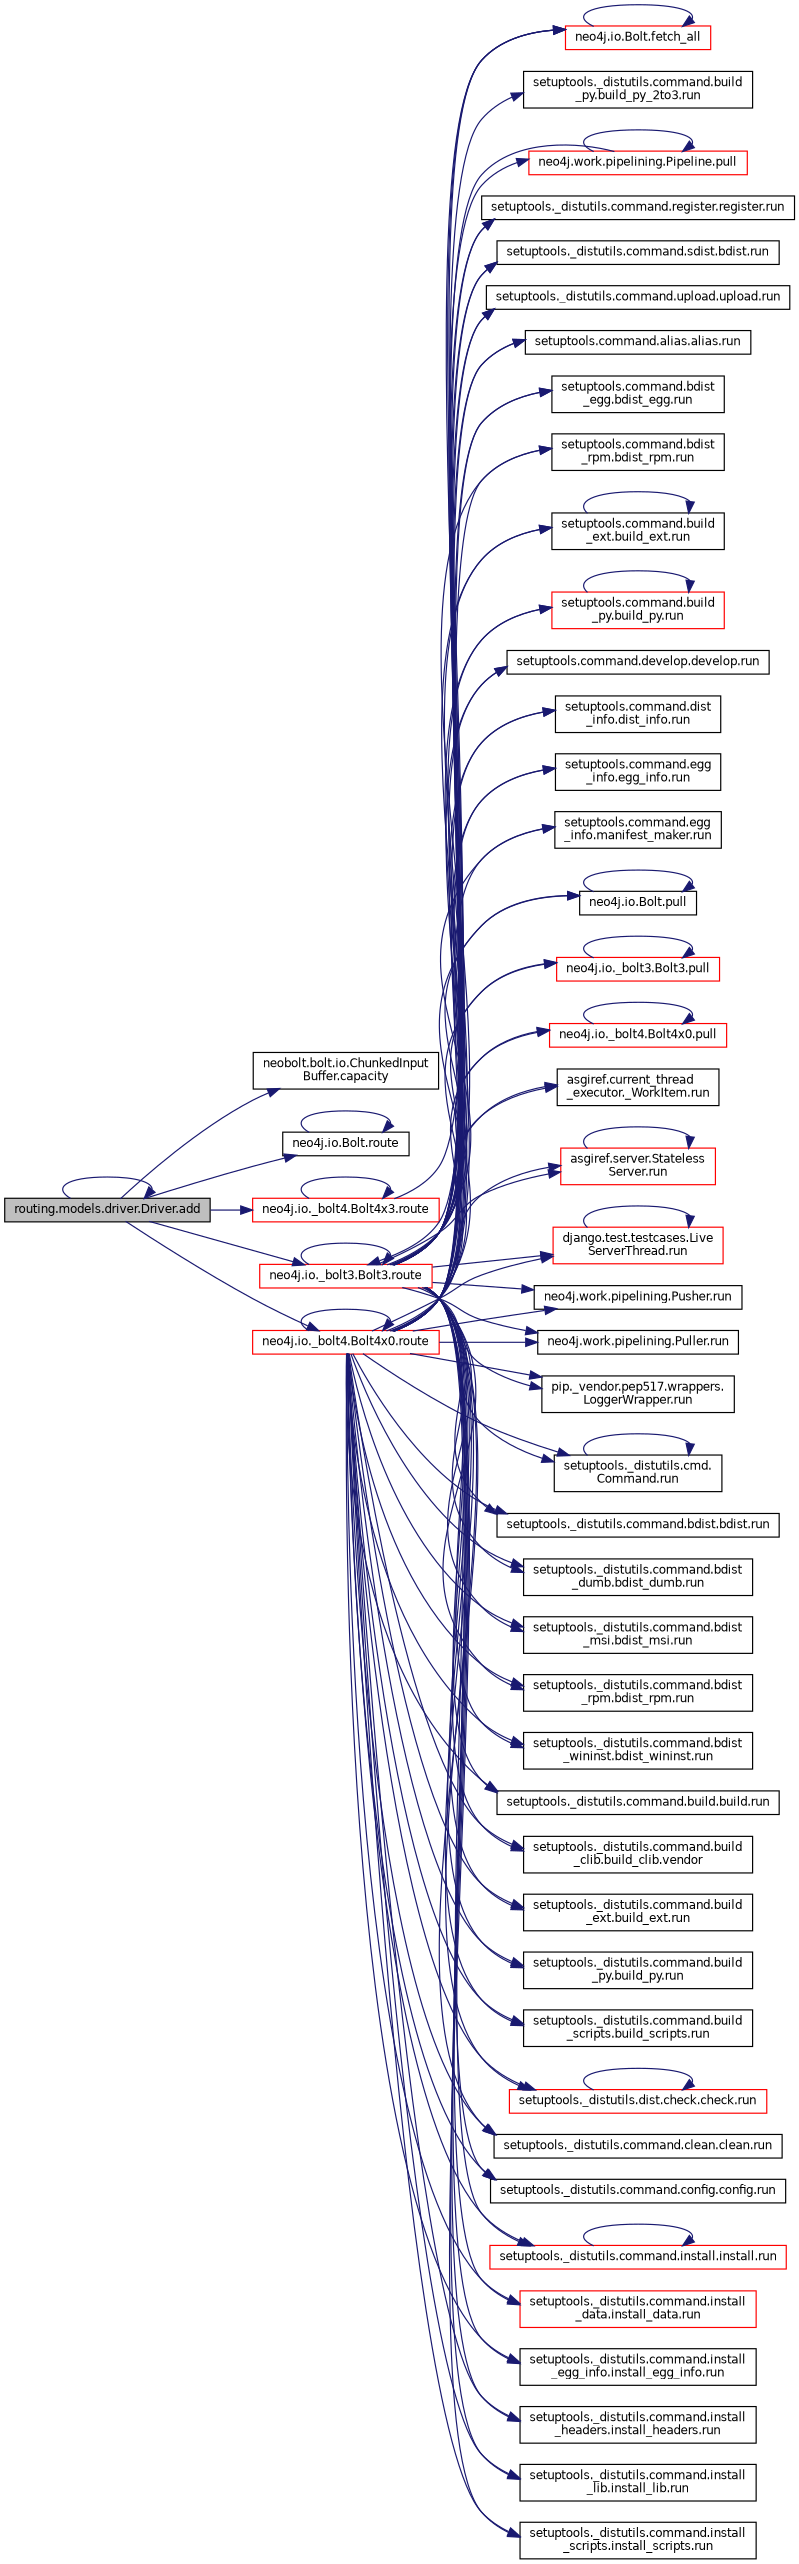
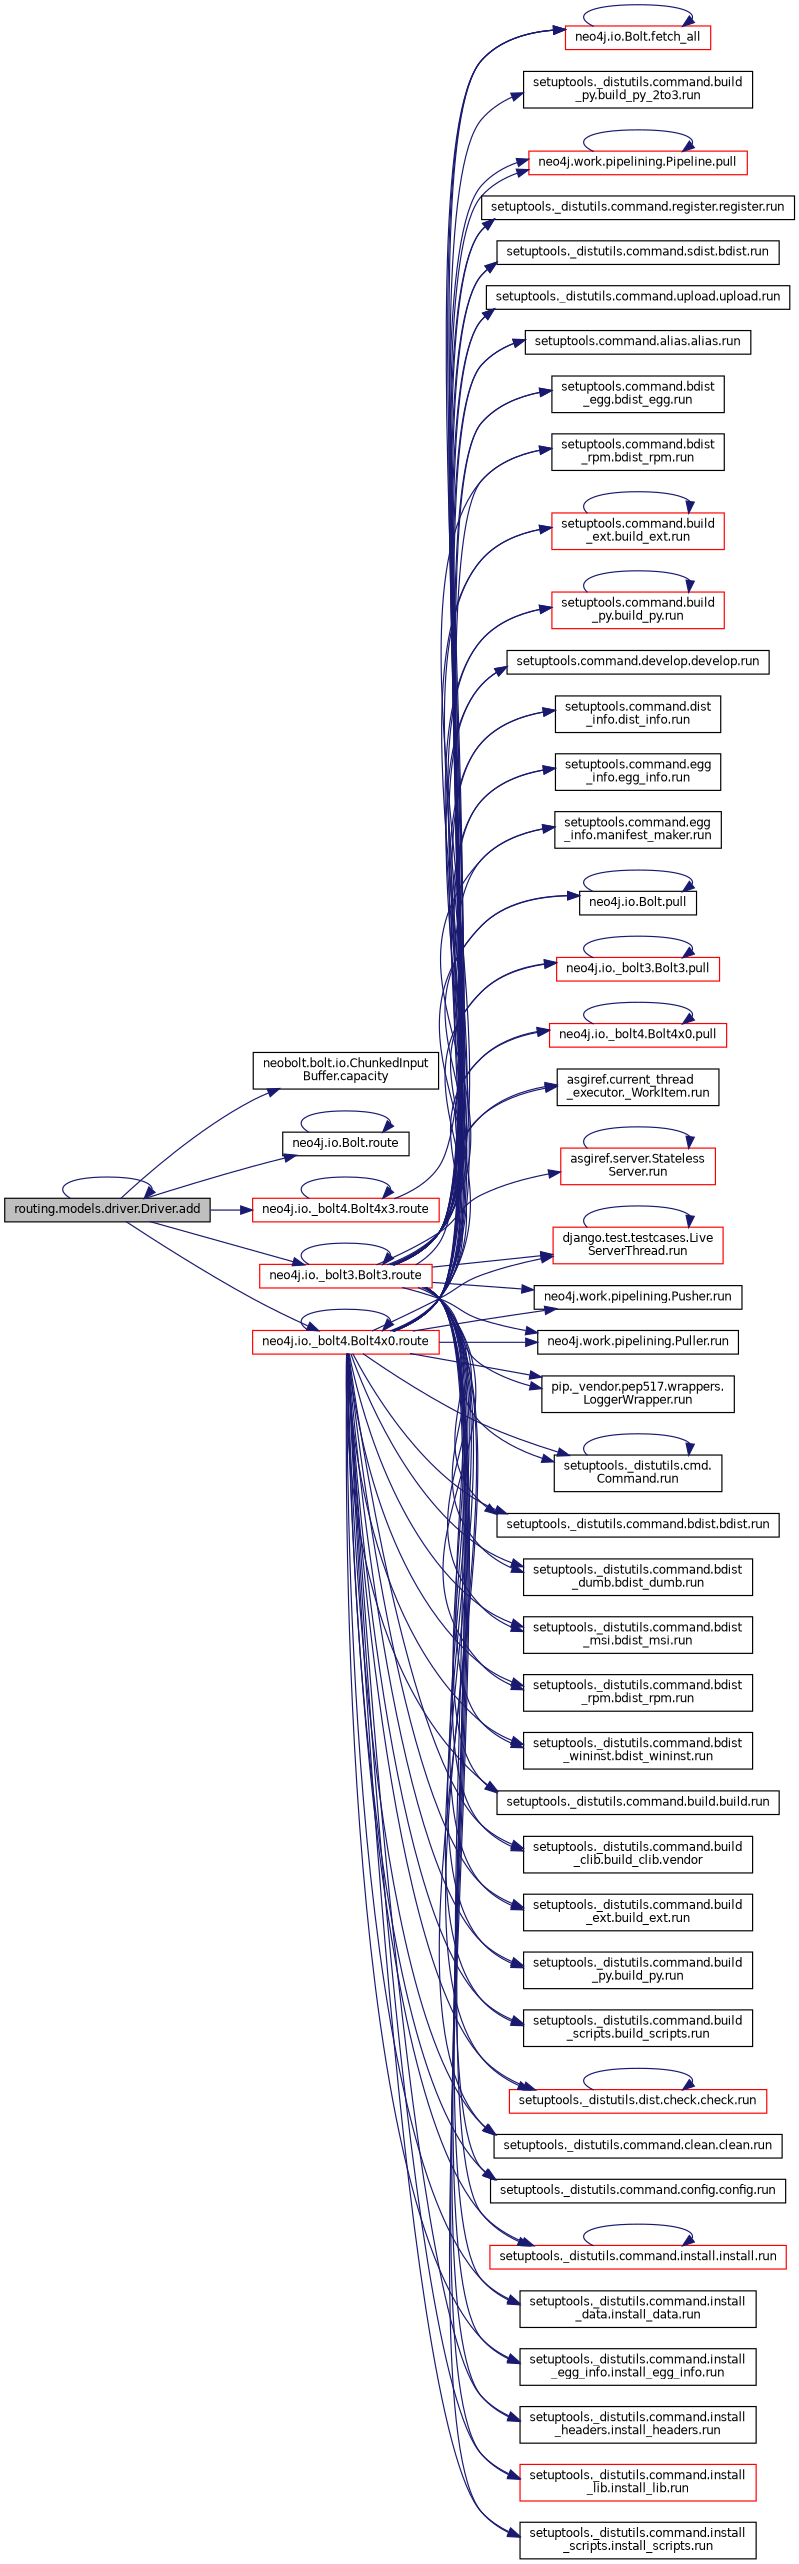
  digraph {
    rankdir=LR
    node [color=black fillcolor=white fontname=Helvetica fontsize=10 shape=record style=filled]
    edge [color=midnightblue fontname=Helvetica fontsize=10 labelfontname=Helvetica labelfontsize=10 style=solid]
    n1 [fillcolor=grey75 fontcolor=black height=0.2 label="routing.models.driver.Driver.add" width=0.4]
    n2 [height=0.2 label="neobolt.bolt.io.ChunkedInput\lBuffer.capacity" width=0.4]
    n3 [height=0.2 label="neo4j.io.Bolt.route" width=0.4]
    n4 [color=red height=0.2 label="neo4j.io._bolt3.Bolt3.route" width=0.4]
    n5 [color=red height=0.2 label="neo4j.io._bolt4.Bolt4x0.route" width=0.4]
    n6 [color=red height=0.2 label="neo4j.io._bolt4.Bolt4x3.route" width=0.4]
    n7 [color=red height=0.2 label="neo4j.io.Bolt.fetch_all" width=0.4]
    n8 [color=red height=0.2 label="neo4j.work.pipelining.Pipeline.pull" width=0.4]
    n9 [height=0.2 label="neo4j.io.Bolt.pull" width=0.4]
    n10 [color=red height=0.2 label="neo4j.io._bolt3.Bolt3.pull" width=0.4]
    n11 [color=red height=0.2 label="neo4j.io._bolt4.Bolt4x0.pull" width=0.4]
    n12 [height=0.2 label="asgiref.current_thread\l_executor._WorkItem.run" width=0.4]
    n13 [color=red height=0.2 label="asgiref.server.Stateless\lServer.run" width=0.4]
    n14 [color=red height=0.2 label="django.test.testcases.Live\lServerThread.run" width=0.4]
    n15 [height=0.2 label="neo4j.work.pipelining.Pusher.run" width=0.4]
    n16 [height=0.2 label="neo4j.work.pipelining.Puller.run" width=0.4]
    n17 [height=0.2 label="pip._vendor.pep517.wrappers.\lLoggerWrapper.run" width=0.4]
    n18 [height=0.2 label="setuptools._distutils.cmd.\lCommand.run" width=0.4]
    n19 [height=0.2 label="setuptools._distutils.command.bdist.bdist.run" width=0.4]
    n20 [height=0.2 label="setuptools._distutils.command.bdist\l_dumb.bdist_dumb.run" width=0.4]
    n21 [height=0.2 label="setuptools._distutils.command.bdist\l_msi.bdist_msi.run" width=0.4]
    n22 [height=0.2 label="setuptools._distutils.command.bdist\l_rpm.bdist_rpm.run" width=0.4]
    n23 [height=0.2 label="setuptools._distutils.command.bdist\l_wininst.bdist_wininst.run" width=0.4]
    n24 [height=0.2 label="setuptools._distutils.command.build.build.run" width=0.4]
    n25 [height=0.2 label="setuptools._distutils.command.build\l_clib.build_clib.vendor" width=0.4]
    n26 [height=0.2 label="setuptools._distutils.command.build\l_ext.build_ext.run" width=0.4]
    n27 [height=0.2 label="setuptools._distutils.command.build\l_py.build_py.run" width=0.4]
    n28 [height=0.2 label="setuptools._distutils.command.build\l_py.build_py_2to3.run" width=0.4]
    n29 [height=0.2 label="setuptools._distutils.command.build\l_scripts.build_scripts.run" width=0.4]
    n30 [color=red height=0.2 label="setuptools._distutils.dist.check.check.run" width=0.4]
    n31 [height=0.2 label="setuptools._distutils.command.clean.clean.run" width=0.4]
    n32 [height=0.2 label="setuptools._distutils.command.config.config.run" width=0.4]
    n33 [color=red height=0.2 label="setuptools._distutils.command.install.install.run" width=0.4]
-   n34 [color=red height=0.2 label="setuptools._distutils.command.install\l_data.install_data.run" width=0.4]
+   n34 [height=0.2 label="setuptools._distutils.command.install\l_data.install_data.run" width=0.4]
    n35 [height=0.2 label="setuptools._distutils.command.install\l_egg_info.install_egg_info.run" width=0.4]
    n36 [height=0.2 label="setuptools._distutils.command.install\l_headers.install_headers.run" width=0.4]
-   n37 [height=0.2 label="setuptools._distutils.command.install\l_lib.install_lib.run" width=0.4]
+   n37 [color=red height=0.2 label="setuptools._distutils.command.install\l_lib.install_lib.run" width=0.4]
    n38 [height=0.2 label="setuptools._distutils.command.install\l_scripts.install_scripts.run" width=0.4]
    n39 [height=0.2 label="setuptools._distutils.command.register.register.run" width=0.4]
    n40 [height=0.2 label="setuptools._distutils.command.sdist.bdist.run" width=0.4]
    n41 [height=0.2 label="setuptools._distutils.command.upload.upload.run" width=0.4]
    n42 [height=0.2 label="setuptools.command.alias.alias.run" width=0.4]
    n43 [height=0.2 label="setuptools.command.bdist\l_egg.bdist_egg.run" width=0.4]
    n44 [height=0.2 label="setuptools.command.bdist\l_rpm.bdist_rpm.run" width=0.4]
-   n45 [height=0.2 label="setuptools.command.build\l_ext.build_ext.run" width=0.4]
+   n45 [color=red height=0.2 label="setuptools.command.build\l_ext.build_ext.run" width=0.4]
    n46 [color=red height=0.2 label="setuptools.command.build\l_py.build_py.run" width=0.4]
    n47 [height=0.2 label="setuptools.command.develop.develop.run" width=0.4]
    n48 [height=0.2 label="setuptools.command.dist\l_info.dist_info.run" width=0.4]
    n49 [height=0.2 label="setuptools.command.egg\l_info.egg_info.run" width=0.4]
    n50 [height=0.2 label="setuptools.command.egg\l_info.manifest_maker.run" width=0.4]
    n1 -> n1
    n1 -> n2
    n1 -> n3
    n1 -> n4
    n1 -> n5
    n1 -> n6
    n3 -> n3
    n4 -> n4
    n4 -> n7
-   n8 -> n4
+   n4 -> n8
    n4 -> n9
    n4 -> n10
    n4 -> n11
    n4 -> n12
    n4 -> n13
    n4 -> n14
    n4 -> n15
    n4 -> n16
    n4 -> n17
    n4 -> n18
    n4 -> n19
    n4 -> n20
    n4 -> n21
    n4 -> n22
    n4 -> n23
    n4 -> n24
    n4 -> n25
    n4 -> n26
    n4 -> n27
    n4 -> n28
    n4 -> n29
    n4 -> n30
    n4 -> n31
    n4 -> n32
    n4 -> n33
    n4 -> n34
    n4 -> n35
    n4 -> n36
    n4 -> n37
    n4 -> n38
    n4 -> n39
    n4 -> n40
    n4 -> n41
    n4 -> n42
    n4 -> n43
    n4 -> n44
    n4 -> n45
    n4 -> n46
    n4 -> n47
    n4 -> n48
    n4 -> n49
    n4 -> n50
    n5 -> n5
    n5 -> n7
    n5 -> n8
    n5 -> n9
    n5 -> n10
    n5 -> n11
    n5 -> n12
-   n5 -> n13
    n5 -> n14
    n5 -> n15
    n5 -> n16
    n5 -> n17
    n5 -> n18
    n5 -> n19
    n5 -> n20
    n5 -> n21
    n5 -> n22
    n5 -> n23
    n5 -> n24
    n5 -> n25
    n5 -> n26
    n5 -> n27
    n5 -> n29
    n5 -> n30
    n5 -> n31
    n5 -> n32
    n5 -> n33
    n5 -> n34
    n5 -> n35
    n5 -> n36
    n5 -> n37
    n5 -> n38
    n5 -> n39
    n5 -> n40
    n5 -> n41
    n5 -> n42
    n5 -> n43
    n5 -> n44
    n5 -> n45
    n5 -> n46
    n5 -> n47
    n5 -> n48
    n5 -> n49
    n5 -> n50
    n6 -> n6
    n6 -> n7
    n7 -> n7
    n8 -> n8
    n9 -> n9
    n10 -> n10
    n11 -> n11
    n13 -> n13
    n14 -> n14
    n18 -> n18
    n30 -> n30
    n33 -> n33
    n45 -> n45
    n46 -> n46
  }
